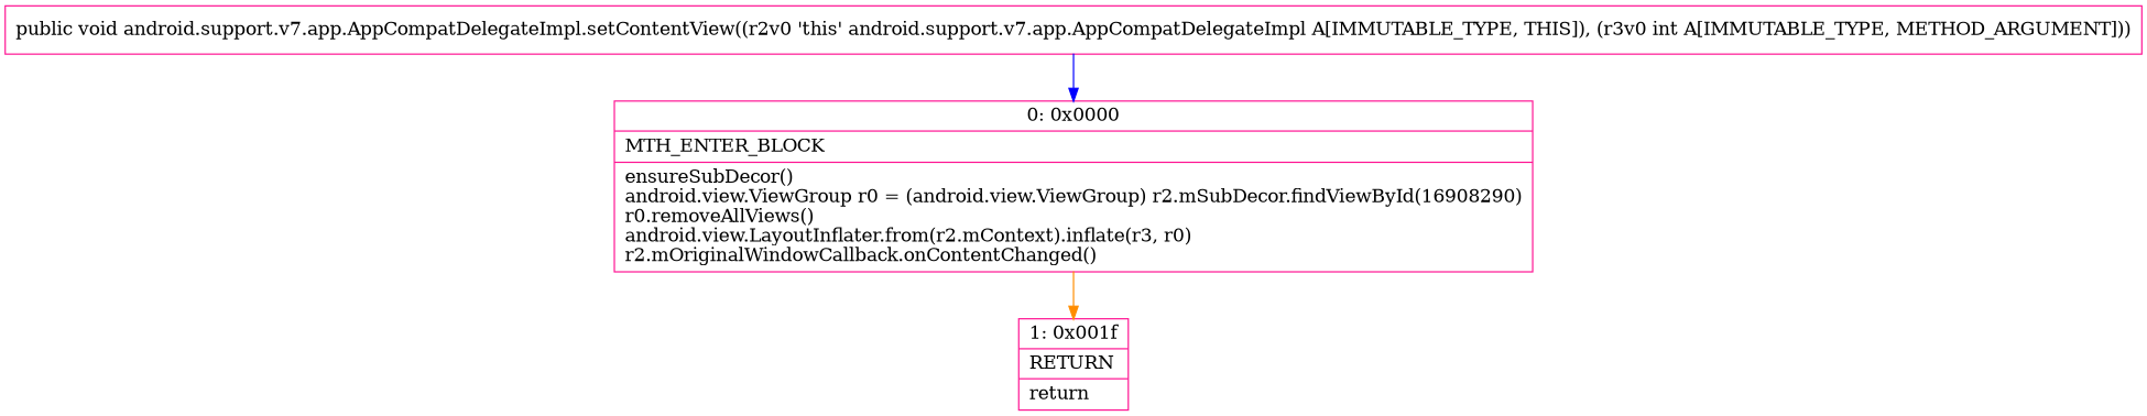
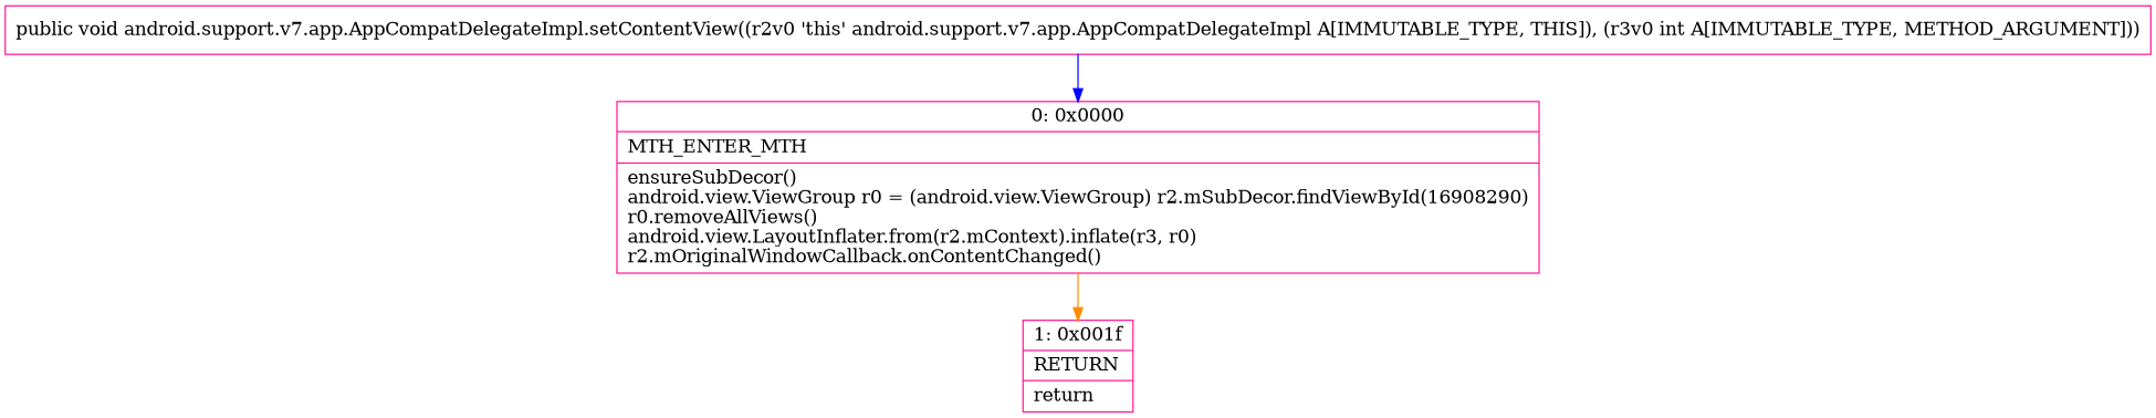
  digraph {
    node [shape=record color=deeppink]
-   n1 [label="{0\:\ 0x0000|MTH_ENTER_BLOCK\l|ensureSubDecor()\landroid.view.ViewGroup r0 = (android.view.ViewGroup) r2.mSubDecor.findViewById(16908290)\lr0.removeAllViews()\landroid.view.LayoutInflater.from(r2.mContext).inflate(r3, r0)\lr2.mOriginalWindowCallback.onContentChanged()\l}"]
+   n1 [label="{0\:\ 0x0000|MTH_ENTER_MTH\l|ensureSubDecor()\landroid.view.ViewGroup r0 = (android.view.ViewGroup) r2.mSubDecor.findViewById(16908290)\lr0.removeAllViews()\landroid.view.LayoutInflater.from(r2.mContext).inflate(r3, r0)\lr2.mOriginalWindowCallback.onContentChanged()\l}"]
    n2 [label="{1\:\ 0x001f|RETURN\l|return\l}"]
    n3 [label="{public void android.support.v7.app.AppCompatDelegateImpl.setContentView((r2v0 'this' android.support.v7.app.AppCompatDelegateImpl A[IMMUTABLE_TYPE, THIS]), (r3v0 int A[IMMUTABLE_TYPE, METHOD_ARGUMENT])) }"]
    n1 -> n2 [color=darkorange]
    n3 -> n1 [color=blue]
  }
